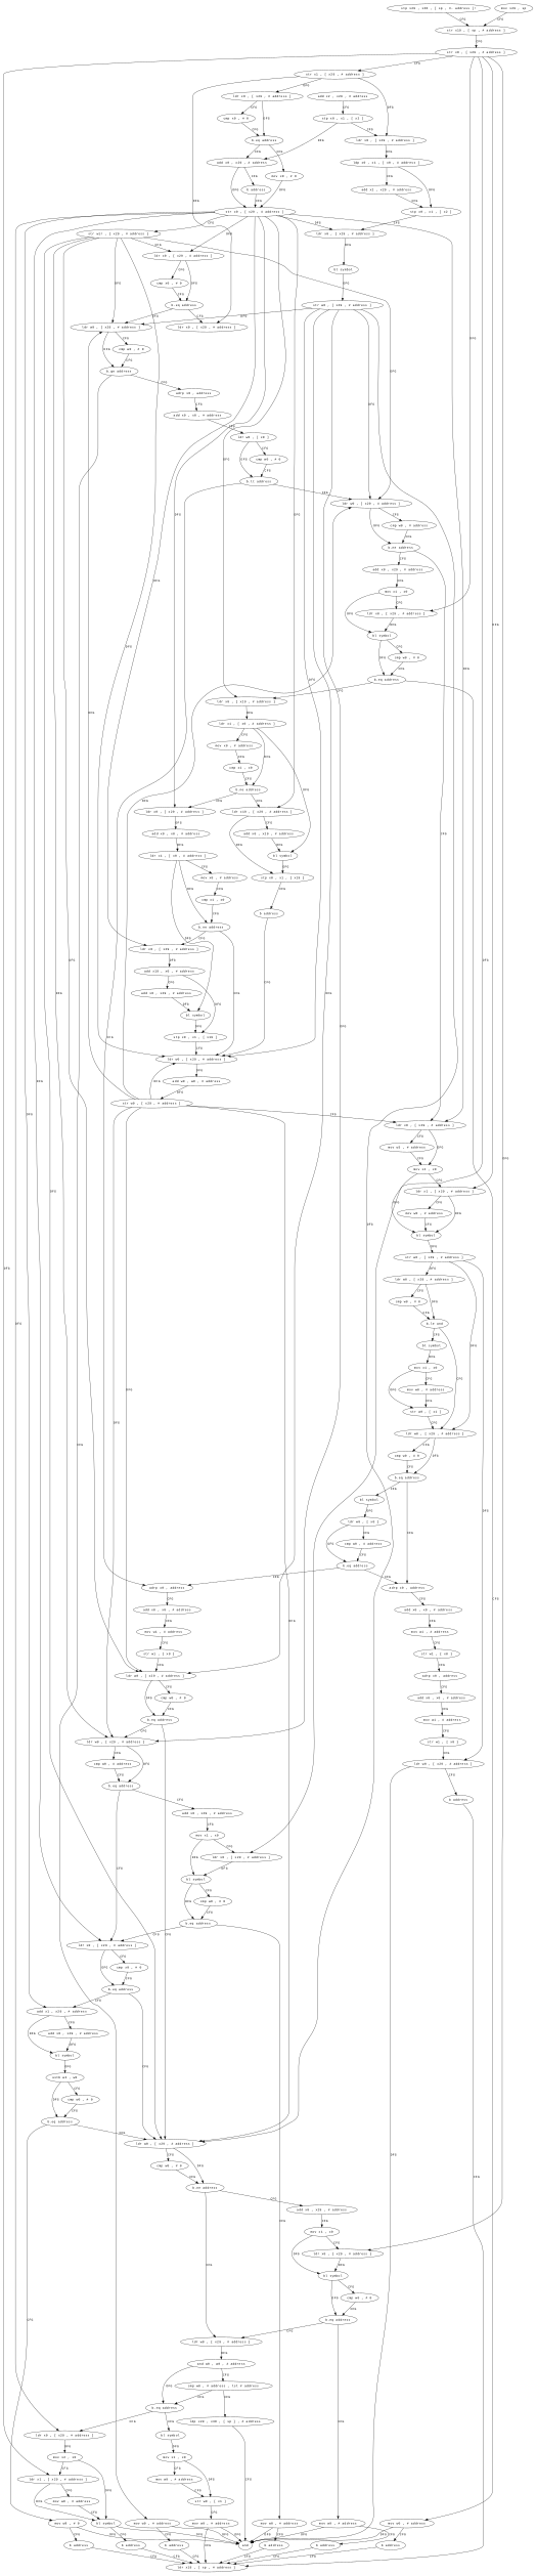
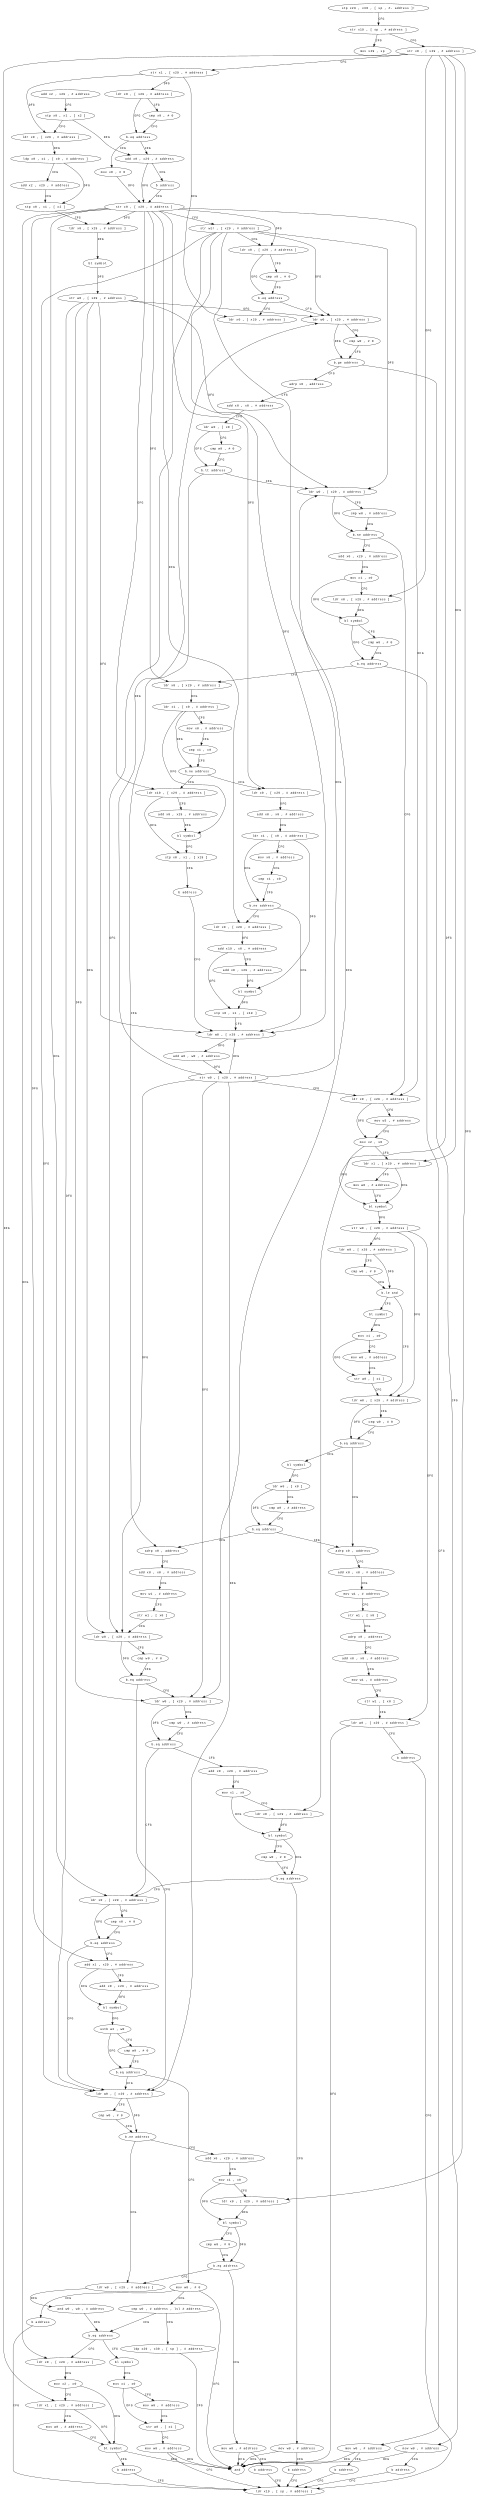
  digraph {
    fontname="Liberation Mono"
    node [fontname="Liberation Mono"]
    edge [fontname="Liberation Mono"]
    n1 [label="stp x29 , x30 , [ sp , #- address ]!"]
    n2 [label="str x19 , [ sp , # address ]"]
    n3 [label="mov x29 , sp"]
    n4 [label="str x0 , [ x29 , # address ]"]
    n5 [label="str x1 , [ x29 , # address ]"]
    n6 [label="ldr x1 , [ x29 , # address ]"]
    n7 [label="ldr x0 , [ x29 , # address ]"]
    n8 [label="ldr x0 , [ x29 , # address ]"]
    n9 [label="ldr x0 , [ x29 , # address ]"]
    n10 [label="ldr x1 , [ x29 , # address ]"]
    n11 [label="ldr x0 , [ x29 , # address ]"]
    n12 [label="ldr x0 , [ x29 , # address ]"]
    n13 [label="ldr x0 , [ x29 , # address ]"]
    n14 [label="bl symbol"]
    n15 [label="mov w0 , # address"]
    n16 [label="bl symbol"]
    n17 [label="bl symbol"]
    n18 [label="bl symbol"]
    n19 [label="bl symbol"]
    n20 [label="mov w0 , # address"]
    n21 [label="cmp x0 , # 0"]
    n22 [label="b.eq address"]
    n23 [label="ldp x0 , x1 , [ x0 , # address ]"]
    n24 [label="mov x0 , # 0"]
    n25 [label="add x0 , x29 , # address"]
    n26 [label="str x0 , [ x29 , # address ]"]
    n27 [label="b address"]
    n28 [label="ldr x0 , [ x29 , # address ]"]
    n29 [label="str wzr , [ x29 , # address ]"]
    n30 [label="ldr x0 , [ x29 , # address ]"]
    n31 [label="ldr x0 , [ x29 , # address ]"]
    n32 [label="ldr x0 , [ x29 , # address ]"]
    n33 [label="ldr x0 , [ x29 , # address ]"]
    n34 [label="ldr x0 , [ x29 , # address ]"]
    n35 [label="add x1 , x29 , # address"]
    n36 [label="ldr x0 , [ x29 , # address ]"]
    n37 [label="ldr x19 , [ x29 , # address ]"]
    n38 [label="ldr x0 , [ x29 , # address ]"]
    n39 [label="bl symbol"]
    n40 [label="ldr w0 , [ x29 , # address ]"]
    n41 [label="ldr w0 , [ x29 , # address ]"]
    n42 [label="ldr w0 , [ x29 , # address ]"]
    n43 [label="ldr w0 , [ x29 , # address ]"]
    n44 [label="ldr w0 , [ x29 , # address ]"]
    n45 [label="ldr w0 , [ x29 , # address ]"]
    n46 [label="cmp x0 , # 0"]
    n47 [label="b.eq address"]
    n48 [label="mov w3 , # address"]
    n49 [label="mov x2 , x0"]
    n50 [label="cmp x0 , # 0"]
    n51 [label="b.eq address"]
    n52 [label="ldr x1 , [ x0 , # address ]"]
    n53 [label="mov x2 , x0"]
    n54 [label="add x0 , x29 , # address"]
    n55 [label="bl symbol"]
    n56 [label="add x0 , x0 , # address"]
    n57 [label="add x0 , x29 , # address"]
    n58 [label="stp x0 , x1 , [ x19 ]"]
    n59 [label="add x19 , x0 , # address"]
    n60 [label="cmp w0 , # 0"]
    n61 [label="b.ge address"]
    n62 [label="adrp x0 , address"]
    n63 [label="mov w0 , # address"]
    n64 [label="add x0 , x0 , # address"]
    n65 [label="b address"]
    n66 [label=and]
    n67 [label="ldr w0 , [ x0 ]"]
    n68 [label="ldr x19 , [ sp , # address ]"]
    n69 [label="add x2 , x29 , # address"]
    n70 [label="stp x0 , x1 , [ x2 ]"]
    n71 [label="add x2 , x29 , # address"]
    n72 [label="stp x0 , x1 , [ x2 ]"]
    n73 [label="str w0 , [ x29 , # address ]"]
    n74 [label="cmp w0 , # address"]
    n75 [label="b.ne address"]
    n76 [label="cmp w0 , # 0"]
    n77 [label="b.eq address"]
    n78 [label="cmp w0 , # 0"]
    n79 [label="b.ne address"]
    n80 [label="cmp w0 , # address"]
    n81 [label="b.eq address"]
    n82 [label="add w0 , w0 , # address"]
    n83 [label="cmp w0 , # 0"]
    n84 [label="b.lt address"]
    n85 [label="adrp x0 , address"]
    n86 [label="add x0 , x0 , # address"]
    n87 [label="mov w1 , # address"]
    n88 [label="add x0 , x29 , # address"]
    n89 [label="ldp x29 , x30 , [ sp ] , # address"]
    n90 [label="str w1 , [ x0 ]"]
    n91 [label="ldr w0 , [ x29 , # address ]"]
    n92 [label="add x0 , x29 , # address"]
    n93 [label="add x0 , x29 , # address"]
    n94 [label="mov x1 , x0"]
    n95 [label="and w0 , w0 , # address"]
    n96 [label="mov x1 , x0"]
    n97 [label="cmp w0 , # address , lsl # address"]
    n98 [label="b.eq address"]
    n99 [label="mov x1 , x0"]
    n100 [label="str w0 , [ x29 , # address ]"]
    n101 [label="ldr w0 , [ x29 , # address ]"]
    n102 [label="ldr w0 , [ x29 , # address ]"]
    n103 [label="ldr w0 , [ x29 , # address ]"]
    n104 [label="cmp w0 , # 0"]
    n105 [label="b.le and"]
    n106 [label="cmp w0 , # 0"]
    n107 [label="b.eq address"]
    n108 [label="b address"]
    n109 [label="bl symbol"]
    n110 [label="mov x1 , x0"]
    n111 [label="adrp x0 , address"]
    n112 [label="bl symbol"]
    n113 [label="mov w0 , # address"]
    n114 [label="str w0 , [ x1 ]"]
    n115 [label="cmp w0 , # 0"]
    n116 [label="b.eq address"]
    n117 [label="mov w0 , # address"]
    n118 [label="b address"]
    n119 [label="mov x0 , # address"]
    n120 [label="b.ne address"]
    n121 [label="bl symbol"]
    n122 [label="bl symbol"]
    n123 [label="mov x1 , x0"]
    n124 [label="mov w0 , # address"]
    n125 [label="str w0 , [ x1 ]"]
    n126 [label="cmp w0 , # 0"]
    n127 [label="b.eq address"]
    n128 [label="mov w0 , # address"]
    n129 [label="b address"]
    n130 [label="uxtb w3 , w0"]
    n131 [label="cmp w0 , # 0"]
    n132 [label="b.eq address"]
    n133 [label="mov w0 , # address"]
    n134 [label="b address"]
    n135 [label="add x0 , x0 , # address"]
    n136 [label="ldr w0 , [ x0 ]"]
    n137 [label="mov w1 , # address"]
    n138 [label="cmp w0 , # address"]
    n139 [label="b.eq address"]
    n140 [label="cmp x1 , x0"]
    n141 [label="ldr x1 , [ x0 , # address ]"]
    n142 [label="b address"]
    n143 [label="mov w0 , # address"]
    n144 [label="b address"]
    n145 [label="cmp w0 , # 0"]
    n146 [label="b.eq address"]
    n147 [label="mov w8 , # 0"]
    n148 [label="b address"]
    n149 [label="str w1 , [ x0 ]"]
    n150 [label="adrp x0 , address"]
    n151 [label="add x0 , x0 , # address"]
    n152 [label="mov w1 , # address"]
    n153 [label="str w1 , [ x0 ]"]
    n154 [label="mov x0 , # address"]
    n155 [label="b.ne address"]
    n156 [label="bl symbol"]
    n157 [label="cmp x1 , x0"]
    n158 [label="stp x0 , x1 , [ x19 ]"]
    n159 [label="str w0 , [ x29 , # address ]"]
    n160 [label="add x0 , x29 , # address"]
    n1 -> n2 [label=CFG]
    n2 -> n4 [label=CFG]
-   n3 -> n2 [label=CFG]
+   n2 -> n3 [label=CFG]
    n4 -> n5 [label=CFG]
    n4 -> n6 [label=DFG]
    n4 -> n7 [label=DFG]
    n4 -> n8 [label=DFG]
    n4 -> n9 [label=DFG]
    n4 -> n10 [label=DFG]
    n5 -> n11 [label=DFG]
    n5 -> n12 [label=DFG]
    n5 -> n13 [label=DFG]
    n6 -> n14 [label=DFG]
    n6 -> n15 [label=CFG]
    n7 -> n16 [label=DFG]
    n8 -> n17 [label=DFG]
    n9 -> n18 [label=DFG]
    n10 -> n19 [label=DFG]
    n10 -> n20 [label=CFG]
    n11 -> n21 [label=CFG]
    n11 -> n22 [label=DFG]
    n13 -> n23 [label=DFG]
    n14 -> n100 [label=DFG]
    n15 -> n14 [label=CFG]
    n16 -> n115 [label=CFG]
    n16 -> n116 [label=DFG]
    n17 -> n126 [label=CFG]
    n17 -> n127 [label=DFG]
    n18 -> n131 [label=CFG]
    n18 -> n132 [label=DFG]
    n19 -> n66 [label=DFG]
    n19 -> n144 [label=CFG]
    n20 -> n19 [label=CFG]
    n21 -> n22 [label=CFG]
    n22 -> n24 [label=CFG]
    n22 -> n25 [label=CFG]
    n23 -> n71 [label=CFG]
    n23 -> n72 [label=DFG]
    n24 -> n26 [label=DFG]
    n25 -> n26 [label=DFG]
    n25 -> n27 [label=CFG]
    n26 -> n28 [label=DFG]
    n26 -> n29 [label=CFG]
    n26 -> n30 [label=DFG]
    n26 -> n31 [label=DFG]
    n26 -> n32 [label=DFG]
    n26 -> n33 [label=DFG]
    n26 -> n34 [label=DFG]
    n26 -> n35 [label=DFG]
    n26 -> n36 [label=DFG]
    n26 -> n37 [label=DFG]
    n26 -> n38 [label=DFG]
    n27 -> n26 [label=CFG]
    n28 -> n39 [label=DFG]
    n29 -> n30 [label=CFG]
    n29 -> n40 [label=DFG]
    n29 -> n41 [label=DFG]
    n29 -> n42 [label=DFG]
    n29 -> n43 [label=DFG]
    n29 -> n44 [label=DFG]
    n29 -> n45 [label=DFG]
    n30 -> n46 [label=CFG]
    n30 -> n47 [label=DFG]
    n31 -> n48 [label=CFG]
    n31 -> n49 [label=DFG]
    n32 -> n50 [label=CFG]
    n32 -> n51 [label=DFG]
    n33 -> n52 [label=DFG]
    n34 -> n53 [label=DFG]
    n35 -> n54 [label=CFG]
    n35 -> n55 [label=DFG]
    n36 -> n56 [label=DFG]
    n37 -> n57 [label=CFG]
    n37 -> n58 [label=DFG]
    n38 -> n59 [label=DFG]
    n39 -> n73 [label=DFG]
    n40 -> n60 [label=CFG]
    n40 -> n61 [label=DFG]
    n41 -> n74 [label=CFG]
    n41 -> n75 [label=DFG]
    n42 -> n76 [label=CFG]
    n42 -> n77 [label=DFG]
    n43 -> n78 [label=CFG]
    n43 -> n79 [label=DFG]
    n44 -> n80 [label=CFG]
    n44 -> n81 [label=DFG]
    n45 -> n82 [label=DFG]
    n46 -> n47 [label=CFG]
    n47 -> n12 [label=CFG]
    n47 -> n40 [label=CFG]
    n48 -> n49 [label=CFG]
    n49 -> n6 [label=CFG]
    n49 -> n14 [label=DFG]
    n50 -> n51 [label=CFG]
    n51 -> n35 [label=CFG]
    n51 -> n43 [label=CFG]
    n52 -> n119 [label=CFG]
    n52 -> n120 [label=DFG]
    n52 -> n121 [label=DFG]
    n53 -> n10 [label=CFG]
    n53 -> n19 [label=DFG]
    n54 -> n55 [label=DFG]
    n55 -> n130 [label=DFG]
    n56 -> n141 [label=DFG]
    n57 -> n121 [label=DFG]
    n58 -> n142 [label=CFG]
    n59 -> n158 [label=DFG]
    n59 -> n160 [label=CFG]
    n60 -> n61 [label=CFG]
    n61 -> n62 [label=CFG]
    n61 -> n63 [label=CFG]
    n62 -> n64 [label=CFG]
    n63 -> n65 [label=CFG]
    n63 -> n66 [label=DFG]
    n64 -> n67 [label=CFG]
    n65 -> n68 [label=CFG]
    n67 -> n83 [label=CFG]
    n67 -> n84 [label=DFG]
    n69 -> n70 [label=CFG]
    n70 -> n13 [label=CFG]
    n70 -> n25 [label=DFG]
    n71 -> n72 [label=CFG]
    n72 -> n28 [label=CFG]
    n73 -> n40 [label=DFG]
    n73 -> n41 [label=DFG]
    n73 -> n42 [label=DFG]
    n73 -> n43 [label=DFG]
    n73 -> n44 [label=DFG]
    n73 -> n45 [label=DFG]
    n74 -> n75 [label=CFG]
    n75 -> n31 [label=CFG]
    n75 -> n88 [label=CFG]
    n76 -> n77 [label=CFG]
    n77 -> n43 [label=CFG]
    n77 -> n44 [label=CFG]
    n78 -> n79 [label=CFG]
    n79 -> n91 [label=CFG]
    n79 -> n92 [label=CFG]
    n80 -> n81 [label=CFG]
    n81 -> n32 [label=CFG]
    n81 -> n93 [label=CFG]
    n82 -> n159 [label=DFG]
    n83 -> n84 [label=CFG]
    n84 -> n41 [label=CFG]
    n84 -> n85 [label=CFG]
    n85 -> n86 [label=CFG]
    n86 -> n87 [label=CFG]
    n87 -> n90 [label=CFG]
    n88 -> n94 [label=CFG]
    n89 -> n66 [label=CFG]
    n90 -> n42 [label=CFG]
    n91 -> n95 [label=DFG]
    n92 -> n96 [label=CFG]
    n93 -> n99 [label=CFG]
    n94 -> n7 [label=CFG]
    n94 -> n16 [label=DFG]
-   n95 -> n97 [label=CFG]
+   n147 -> n97 [label=CFG]
    n95 -> n98 [label=DFG]
    n96 -> n8 [label=CFG]
    n96 -> n17 [label=DFG]
    n97 -> n89 [label=CFG]
    n97 -> n98 [label=CFG]
    n98 -> n34 [label=CFG]
    n98 -> n122 [label=CFG]
    n99 -> n9 [label=CFG]
    n99 -> n18 [label=DFG]
    n100 -> n101 [label=DFG]
    n100 -> n102 [label=DFG]
    n100 -> n103 [label=DFG]
    n101 -> n104 [label=CFG]
    n101 -> n105 [label=DFG]
    n102 -> n106 [label=CFG]
    n102 -> n107 [label=DFG]
    n103 -> n66 [label=DFG]
    n103 -> n108 [label=CFG]
    n104 -> n105 [label=CFG]
    n105 -> n102 [label=CFG]
    n105 -> n109 [label=CFG]
    n106 -> n107 [label=CFG]
    n107 -> n111 [label=CFG]
    n107 -> n112 [label=CFG]
    n108 -> n68 [label=CFG]
    n109 -> n110 [label=DFG]
    n110 -> n113 [label=CFG]
    n110 -> n114 [label=DFG]
    n111 -> n135 [label=CFG]
    n112 -> n136 [label=DFG]
    n113 -> n114 [label=CFG]
    n114 -> n102 [label=CFG]
    n115 -> n116 [label=CFG]
    n116 -> n33 [label=CFG]
    n116 -> n117 [label=CFG]
    n117 -> n66 [label=DFG]
    n117 -> n118 [label=CFG]
    n118 -> n68 [label=CFG]
    n119 -> n140 [label=CFG]
    n120 -> n36 [label=CFG]
    n120 -> n37 [label=CFG]
    n121 -> n58 [label=DFG]
    n122 -> n123 [label=DFG]
    n123 -> n124 [label=CFG]
    n123 -> n125 [label=DFG]
    n124 -> n125 [label=CFG]
    n125 -> n143 [label=CFG]
    n126 -> n127 [label=CFG]
    n127 -> n91 [label=CFG]
    n127 -> n128 [label=CFG]
    n128 -> n66 [label=DFG]
    n128 -> n129 [label=CFG]
    n129 -> n68 [label=CFG]
    n130 -> n145 [label=CFG]
    n130 -> n146 [label=DFG]
    n131 -> n132 [label=CFG]
    n132 -> n32 [label=CFG]
    n132 -> n133 [label=CFG]
    n133 -> n66 [label=DFG]
    n133 -> n134 [label=CFG]
    n134 -> n68 [label=CFG]
    n135 -> n137 [label=CFG]
    n136 -> n138 [label=CFG]
    n136 -> n139 [label=DFG]
    n137 -> n149 [label=CFG]
    n138 -> n139 [label=CFG]
    n139 -> n85 [label=CFG]
    n139 -> n111 [label=CFG]
    n140 -> n120 [label=CFG]
    n141 -> n154 [label=CFG]
    n141 -> n155 [label=DFG]
    n141 -> n156 [label=DFG]
    n142 -> n45 [label=CFG]
    n143 -> n66 [label=DFG]
    n143 -> n68 [label=CFG]
    n144 -> n68 [label=CFG]
    n145 -> n146 [label=CFG]
    n146 -> n43 [label=CFG]
    n146 -> n147 [label=CFG]
    n147 -> n66 [label=DFG]
    n147 -> n148 [label=CFG]
    n148 -> n68 [label=CFG]
    n149 -> n150 [label=CFG]
    n150 -> n151 [label=CFG]
    n151 -> n152 [label=CFG]
    n152 -> n153 [label=CFG]
    n153 -> n103 [label=CFG]
    n154 -> n157 [label=CFG]
    n155 -> n38 [label=CFG]
    n155 -> n45 [label=CFG]
    n156 -> n158 [label=DFG]
    n157 -> n155 [label=CFG]
    n158 -> n45 [label=CFG]
    n159 -> n31 [label=CFG]
    n159 -> n40 [label=DFG]
    n159 -> n41 [label=DFG]
    n159 -> n42 [label=DFG]
    n159 -> n43 [label=DFG]
    n159 -> n44 [label=DFG]
    n159 -> n45 [label=DFG]
    n160 -> n156 [label=DFG]
  }
